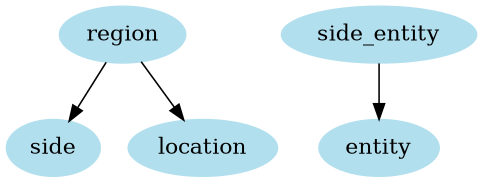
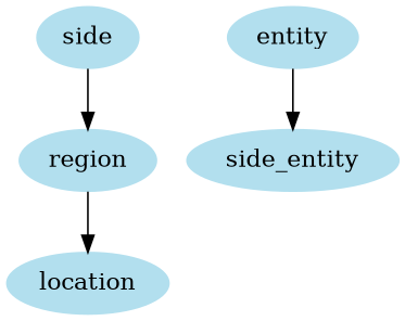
  digraph {
    node [color=lightblue2 style=filled]
    side
    region
    location
    n4 [label=side_entity]
    entity
-   region -> side
+   side -> region
    region -> location
-   n4 -> entity
+   entity -> n4
  }
